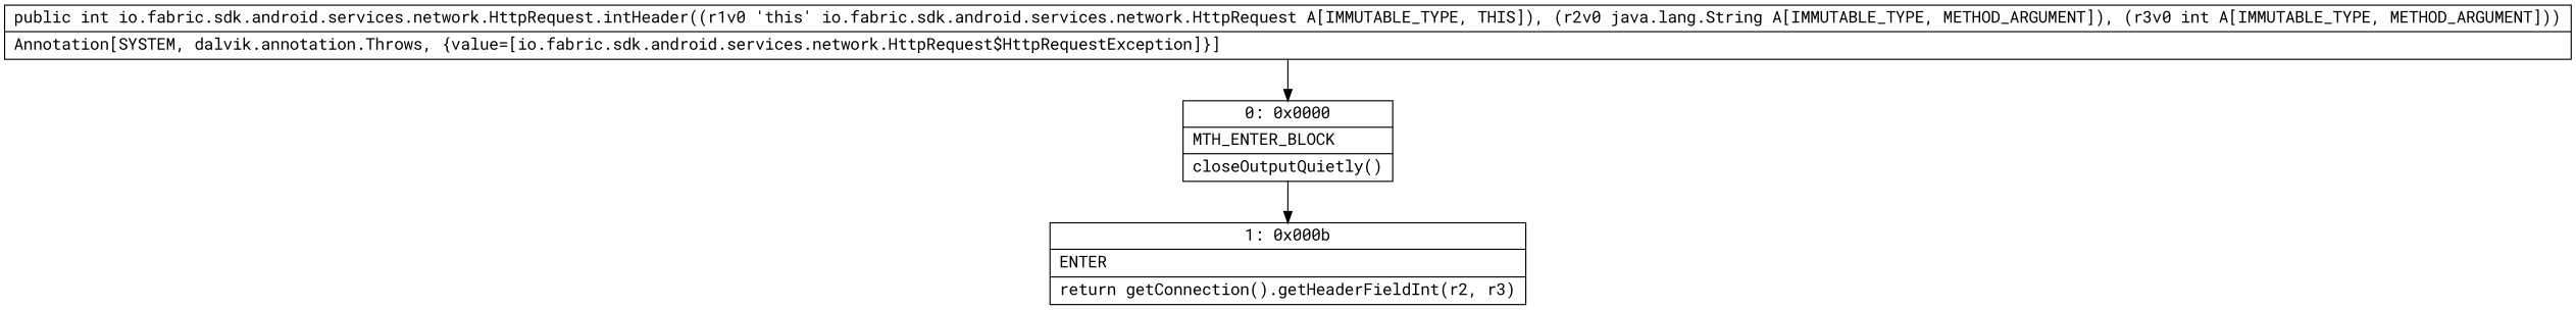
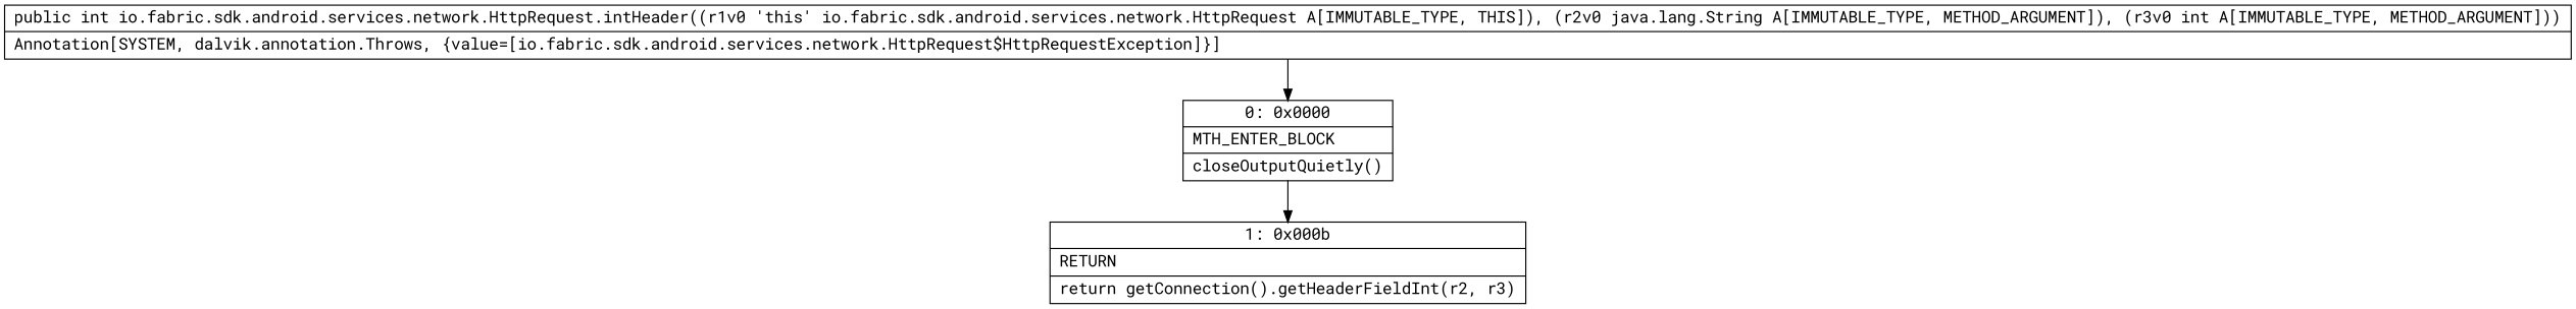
  digraph {
    fontname="Roboto Mono"
    node [shape=record fontname="Roboto Mono"]
    edge [fontname="Roboto Mono"]
    n1 [label="{0\:\ 0x0000|MTH_ENTER_BLOCK\l|closeOutputQuietly()\l}"]
-   n2 [label="{1\:\ 0x000b|ENTER\l|return getConnection().getHeaderFieldInt(r2, r3)\l}"]
+   n2 [label="{1\:\ 0x000b|RETURN\l|return getConnection().getHeaderFieldInt(r2, r3)\l}"]
    n3 [label="{public int io.fabric.sdk.android.services.network.HttpRequest.intHeader((r1v0 'this' io.fabric.sdk.android.services.network.HttpRequest A[IMMUTABLE_TYPE, THIS]), (r2v0 java.lang.String A[IMMUTABLE_TYPE, METHOD_ARGUMENT]), (r3v0 int A[IMMUTABLE_TYPE, METHOD_ARGUMENT]))  | Annotation[SYSTEM, dalvik.annotation.Throws, \{value=[io.fabric.sdk.android.services.network.HttpRequest$HttpRequestException]\}]\l}"]
    n1 -> n2
    n3 -> n1
  }
